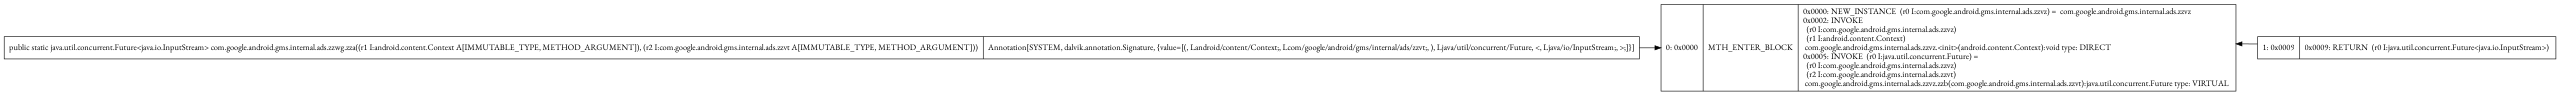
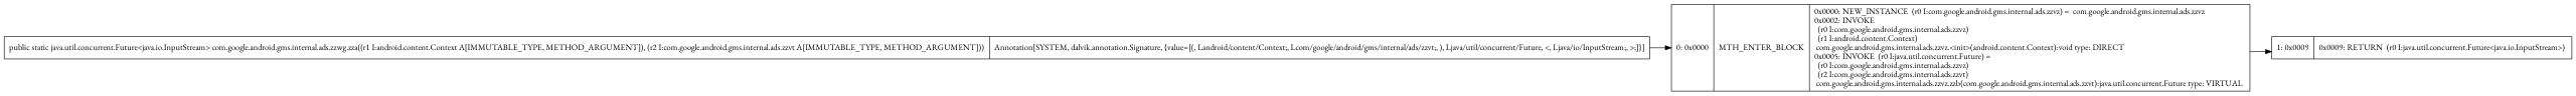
  digraph {
    rankdir=LR
    fontname="EB Garamond"
    node [shape=record fontname="EB Garamond"]
    edge [fontname="EB Garamond"]
    n1 [label="{0\:\ 0x0000|MTH_ENTER_BLOCK\l|0x0000: NEW_INSTANCE  (r0 I:com.google.android.gms.internal.ads.zzvz) =  com.google.android.gms.internal.ads.zzvz \l0x0002: INVOKE  \l  (r0 I:com.google.android.gms.internal.ads.zzvz)\l  (r1 I:android.content.Context)\l com.google.android.gms.internal.ads.zzvz.\<init\>(android.content.Context):void type: DIRECT \l0x0005: INVOKE  (r0 I:java.util.concurrent.Future) = \l  (r0 I:com.google.android.gms.internal.ads.zzvz)\l  (r2 I:com.google.android.gms.internal.ads.zzvt)\l com.google.android.gms.internal.ads.zzvz.zzb(com.google.android.gms.internal.ads.zzvt):java.util.concurrent.Future type: VIRTUAL \l}"]
    n2 [label="{1\:\ 0x0009|0x0009: RETURN  (r0 I:java.util.concurrent.Future\<java.io.InputStream\>) \l}"]
    n3 [label="{public static java.util.concurrent.Future\<java.io.InputStream\> com.google.android.gms.internal.ads.zzwg.zza((r1 I:android.content.Context A[IMMUTABLE_TYPE, METHOD_ARGUMENT]), (r2 I:com.google.android.gms.internal.ads.zzvt A[IMMUTABLE_TYPE, METHOD_ARGUMENT]))  | Annotation[SYSTEM, dalvik.annotation.Signature, \{value=[(, Landroid\/content\/Context;, Lcom\/google\/android\/gms\/internal\/ads\/zzvt;, ), Ljava\/util\/concurrent\/Future, \<, Ljava\/io\/InputStream;, \>;]\}]\l}"]
-   n2 -> n1
+   n1 -> n2
    n3 -> n1
  }
